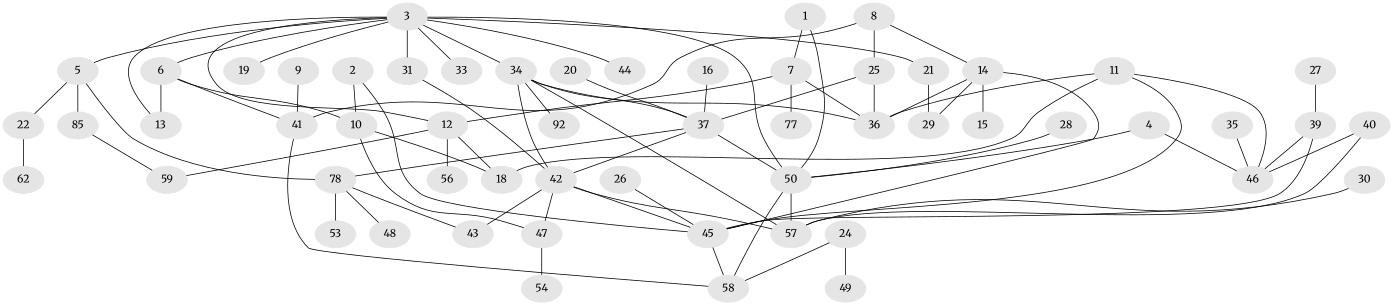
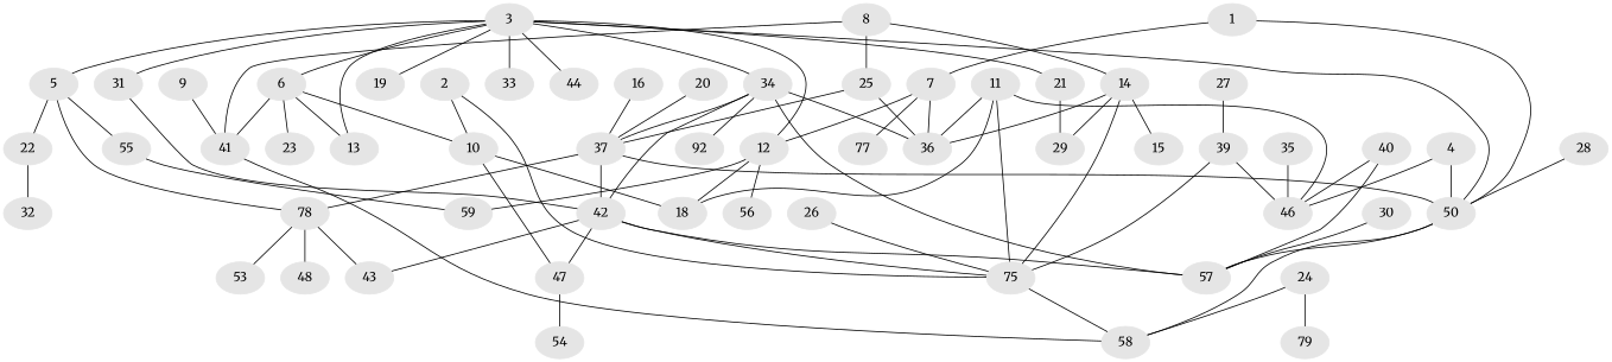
  graph {
    fontname=Merriweather
    node [color=gray90 fontname=Merriweather style=filled]
    edge [fontname=Merriweather weight=1.0]
    1
    7
    50
    12
    n5 [label=77]
    36
    58
    57
    2
    10
-   45
+   45 [label=75]
    47
    18
    3
    5
    6
    13
    19
    21
    31
    33
    34
    44
    22
    n25 [label=78]
-   55 [label=85]
+   55
+   23
    41
    56
    59
    29
    42
    37
    n34 [label=92]
    4
    46
-   32 [label=62]
+   32
    48
    43
    53
    8
    14
    25
    15
    54
    9
    11
    16
    20
    24
-   49
+   49 [label=79]
    26
    27
    39
    28
    30
    35
    40
    1 -- 7
    1 -- 50
    7 -- 12
    7 -- n5
    7 -- 36
    50 -- 58
    50 -- 57
    12 -- 18
    12 -- 56
    12 -- 59
    2 -- 10
    2 -- 45
    10 -- 47
    10 -- 18
    45 -- 58
    47 -- 54
    3 -- 50
    3 -- 12
    3 -- 5
    3 -- 6
    3 -- 13
    3 -- 19
    3 -- 21
    3 -- 31
    3 -- 33
    3 -- 34
    3 -- 44
    5 -- 22
    5 -- n25
    5 -- 55
    6 -- 10
    6 -- 13
+   6 -- 23
    6 -- 41
    21 -- 29
    31 -- 42
    34 -- 36
    34 -- 57
    34 -- 42
    34 -- 37
    34 -- n34
    22 -- 32
    n25 -- 48
    n25 -- 43
    n25 -- 53
    55 -- 59
    41 -- 58
    42 -- 57
    42 -- 45
    42 -- 47
    42 -- 43
    37 -- 50
    37 -- n25
    37 -- 42
    4 -- 50
    4 -- 46
    8 -- 41
    8 -- 14
    8 -- 25
    14 -- 36
    14 -- 45
    14 -- 29
    14 -- 15
    25 -- 36
    25 -- 37
    9 -- 41
    11 -- 36
    11 -- 45
    11 -- 18
    11 -- 46
    16 -- 37
    20 -- 37
    24 -- 58
    24 -- 49
    26 -- 45
    27 -- 39
    39 -- 45
    39 -- 46
    28 -- 50
    30 -- 57
    35 -- 46
    40 -- 57
    40 -- 46
  }
